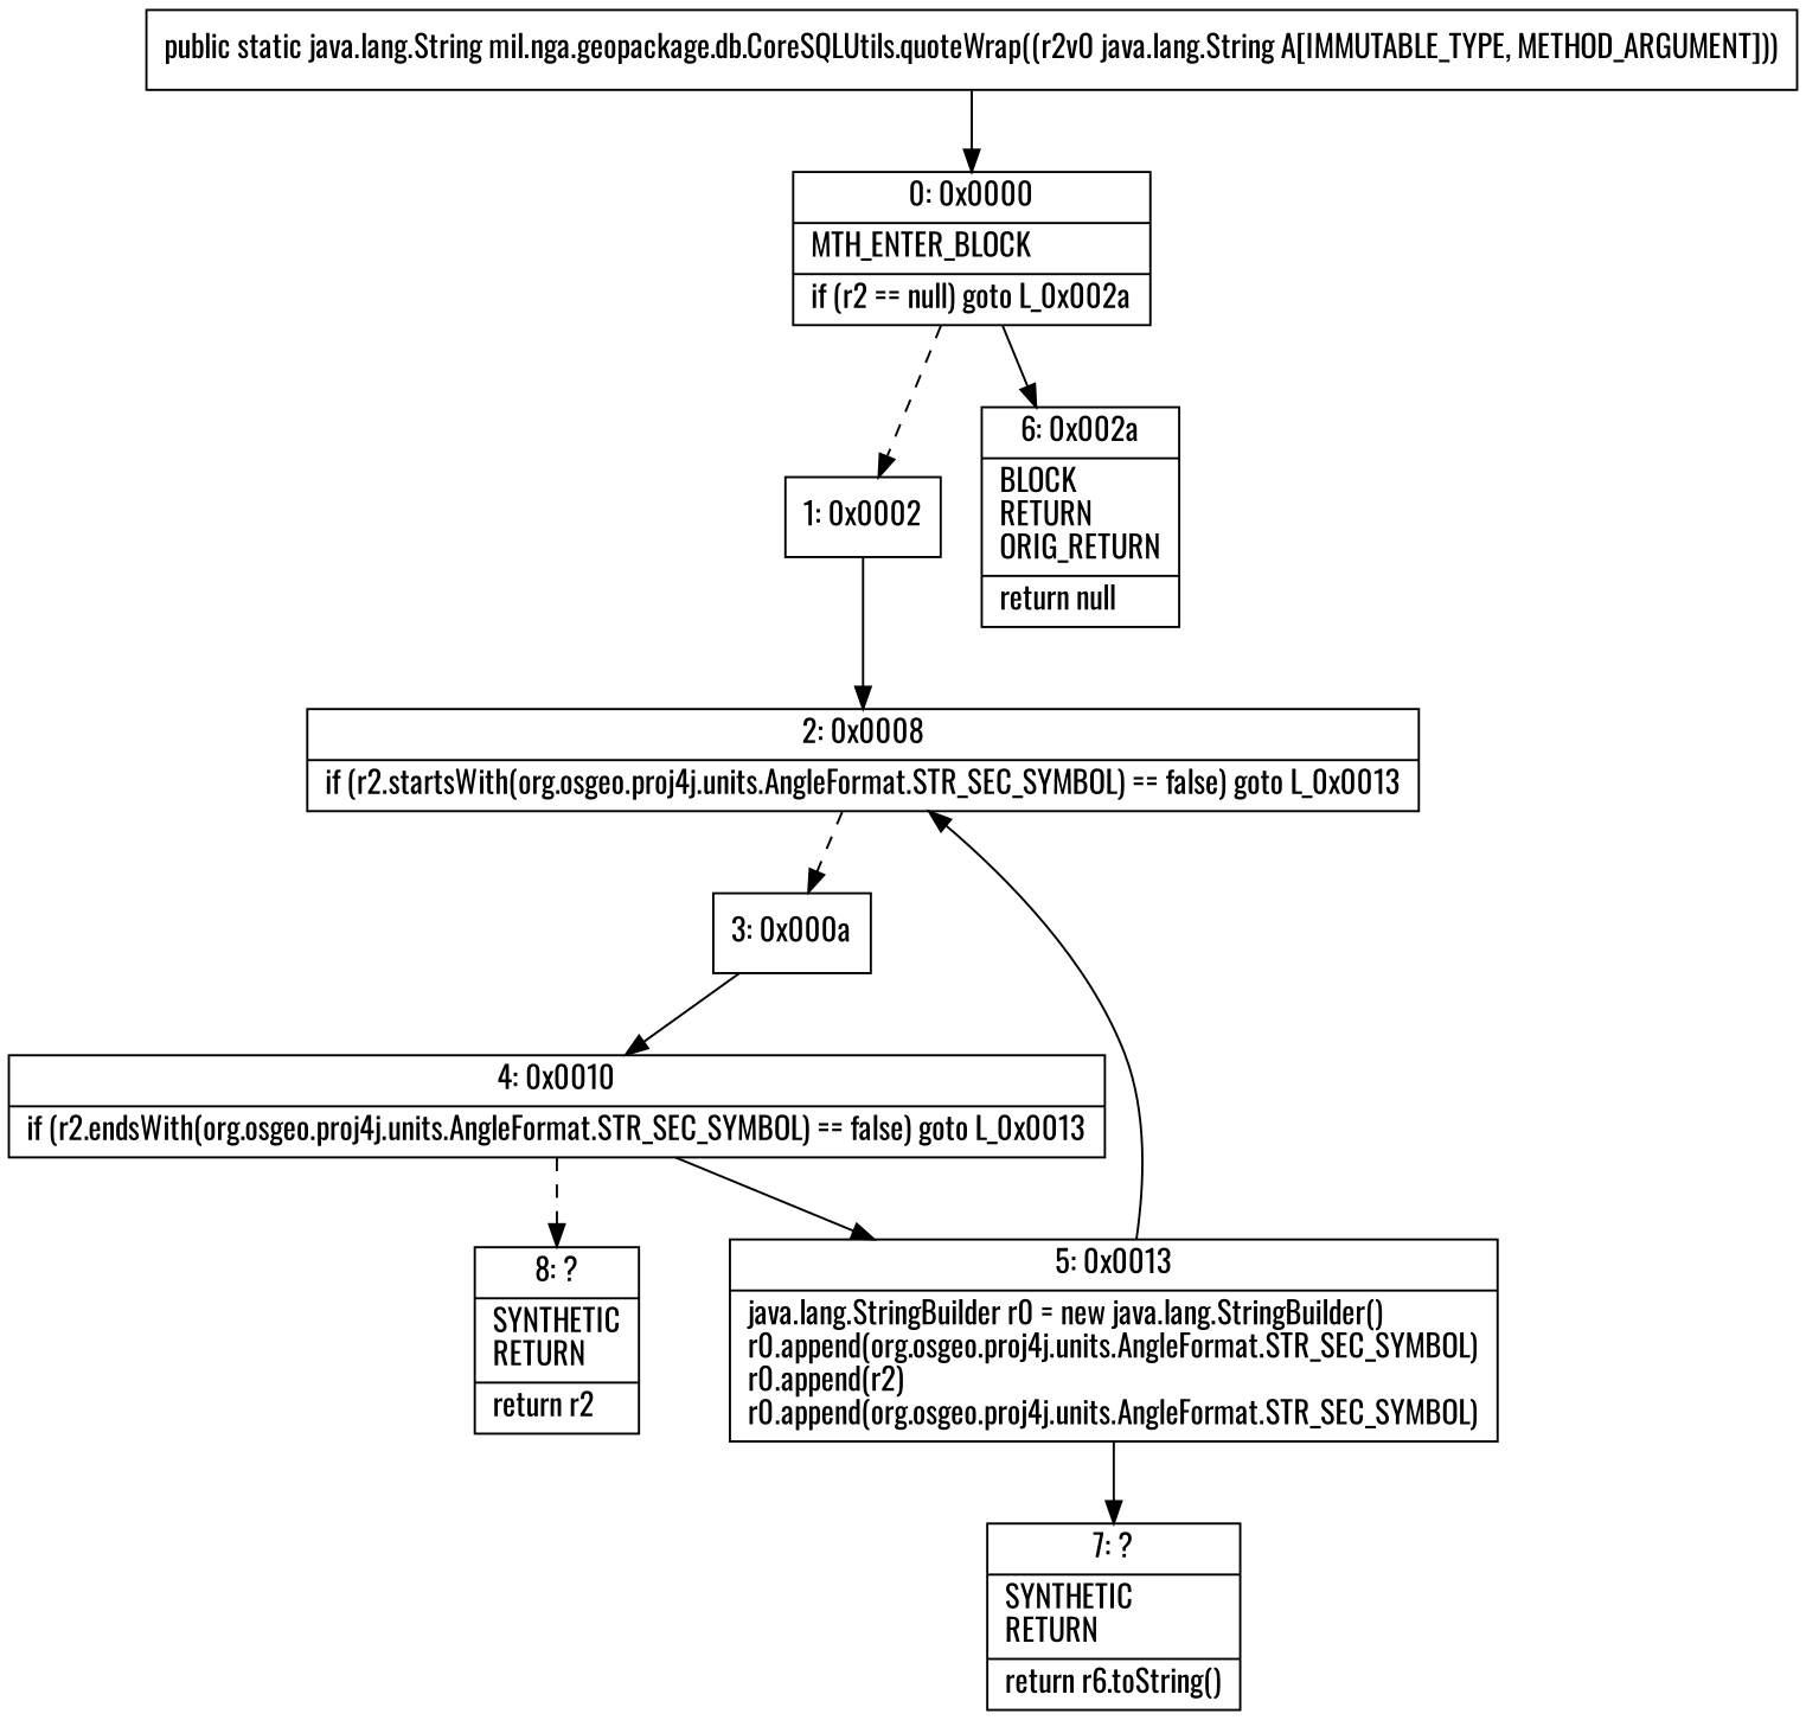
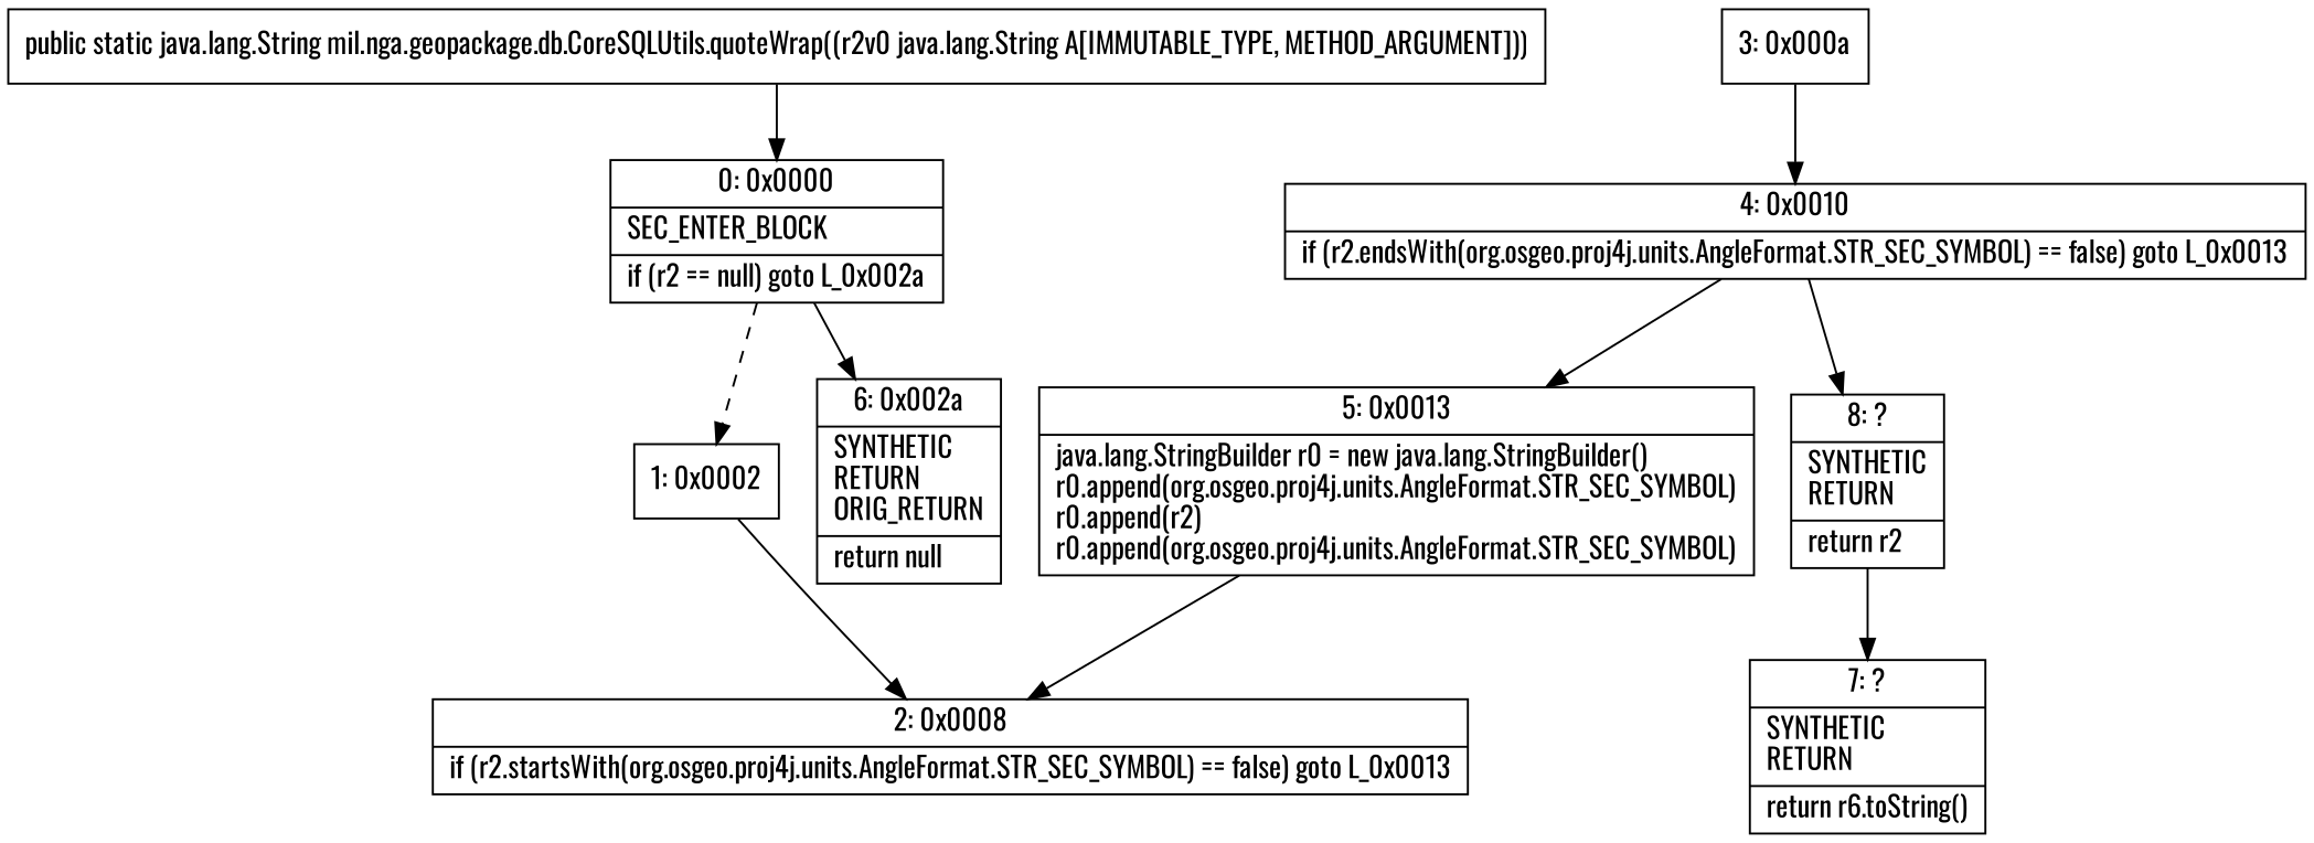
  digraph {
    fontname=Oswald
    node [fontname=Oswald shape=record]
    edge [fontname=Oswald]
-   n1 [label="{0\:\ 0x0000|MTH_ENTER_BLOCK\l|if (r2 == null) goto L_0x002a\l}"]
+   n1 [label="{0\:\ 0x0000|SEC_ENTER_BLOCK\l|if (r2 == null) goto L_0x002a\l}"]
    n2 [label="{1\:\ 0x0002}"]
-   n3 [label="{6\:\ 0x002a|BLOCK\lRETURN\lORIG_RETURN\l|return null\l}"]
+   n3 [label="{6\:\ 0x002a|SYNTHETIC\lRETURN\lORIG_RETURN\l|return null\l}"]
    n4 [label="{2\:\ 0x0008|if (r2.startsWith(org.osgeo.proj4j.units.AngleFormat.STR_SEC_SYMBOL) == false) goto L_0x0013\l}"]
    n5 [label="{3\:\ 0x000a}"]
    n6 [label="{4\:\ 0x0010|if (r2.endsWith(org.osgeo.proj4j.units.AngleFormat.STR_SEC_SYMBOL) == false) goto L_0x0013\l}"]
    n7 [label="{5\:\ 0x0013|java.lang.StringBuilder r0 = new java.lang.StringBuilder()\lr0.append(org.osgeo.proj4j.units.AngleFormat.STR_SEC_SYMBOL)\lr0.append(r2)\lr0.append(org.osgeo.proj4j.units.AngleFormat.STR_SEC_SYMBOL)\l}"]
    n8 [label="{7\:\ ?|SYNTHETIC\lRETURN\l|return r6.toString()\l}"]
    n9 [label="{8\:\ ?|SYNTHETIC\lRETURN\l|return r2\l}"]
    n10 [label="{public static java.lang.String mil.nga.geopackage.db.CoreSQLUtils.quoteWrap((r2v0 java.lang.String A[IMMUTABLE_TYPE, METHOD_ARGUMENT])) }"]
    n1 -> n2 [style=dashed]
    n1 -> n3
    n2 -> n4
-   n4 -> n5 [style=dashed]
    n5 -> n6
    n6 -> n7
-   n6 -> n9 [style=dashed]
+   n6 -> n9 [style=solid]
    n7 -> n4
-   n7 -> n8
+   n9 -> n8
    n10 -> n1
  }
